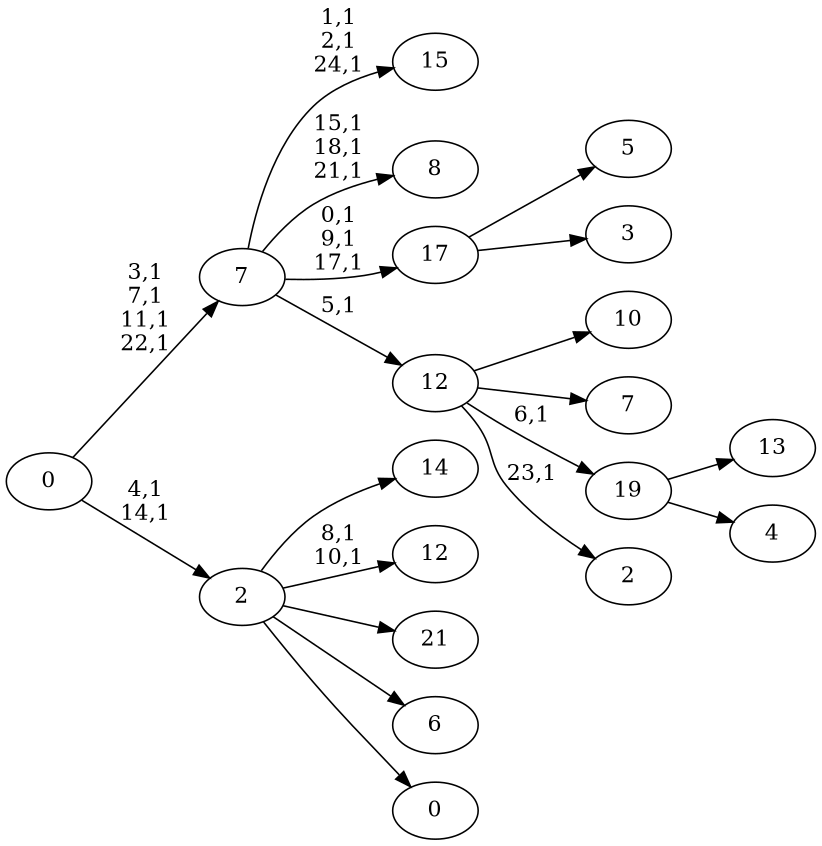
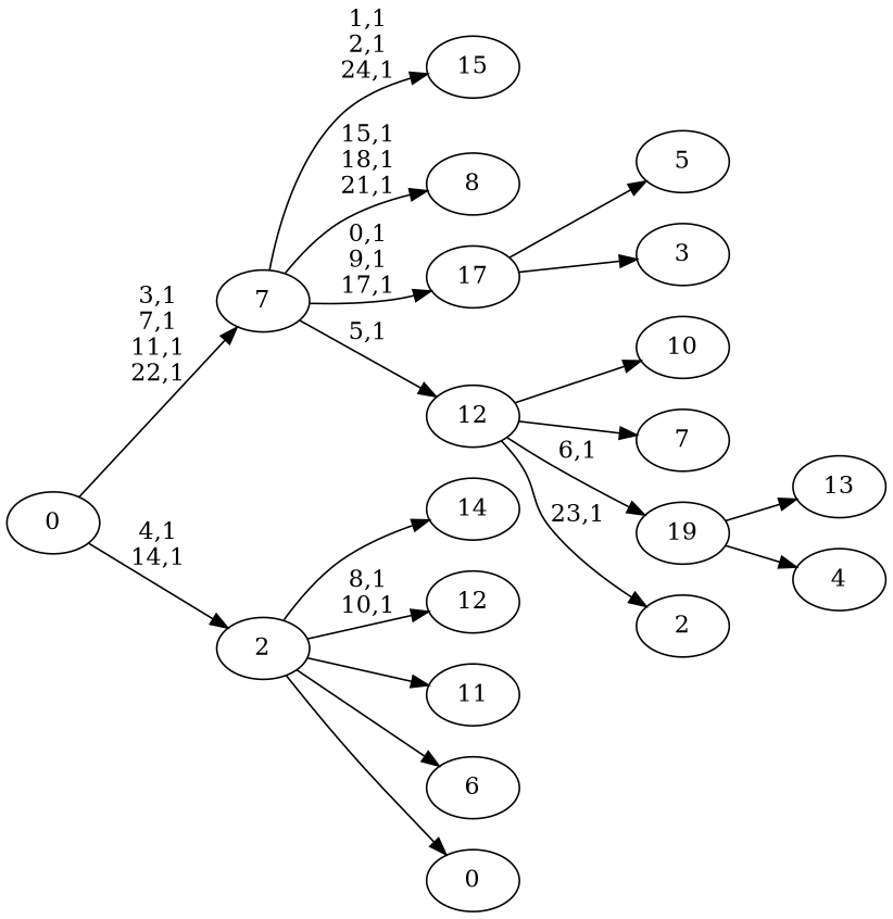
  digraph {
    rankdir=LR
    n1 [label=15]
    n2 [label=14]
    n3 [label=13]
    n4 [label=12]
-   n5 [label=21]
+   n5 [label=11]
    n6 [label=10]
    n7 [label=8]
    n8 [label=7]
    n9 [label=6]
    n10 [label=5]
    n11 [label=4]
    19
    n13 [label=3]
    17
    n15 [label=2]
    12
    7
    n18 [label=0]
    2
    0
    19 -> n3
    19 -> n11
    17 -> n10
    17 -> n13
    12 -> n6
    12 -> n8
    12 -> 19 [label="6,1"]
    12 -> n15 [label="23,1"]
    7 -> n1 [label="1,1\n2,1\n24,1"]
    7 -> n7 [label="15,1\n18,1\n21,1"]
    7 -> 17 [label="0,1\n9,1\n17,1"]
    7 -> 12 [label="5,1"]
    2 -> n2
    2 -> n4 [label="8,1\n10,1"]
    2 -> n5
    2 -> n9
    2 -> n18
    0 -> 7 [label="3,1\n7,1\n11,1\n22,1"]
    0 -> 2 [label="4,1\n14,1"]
  }
